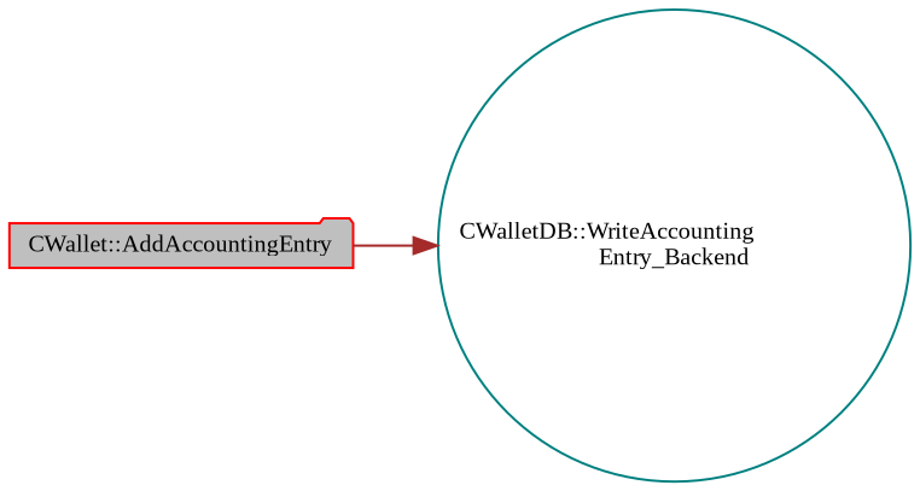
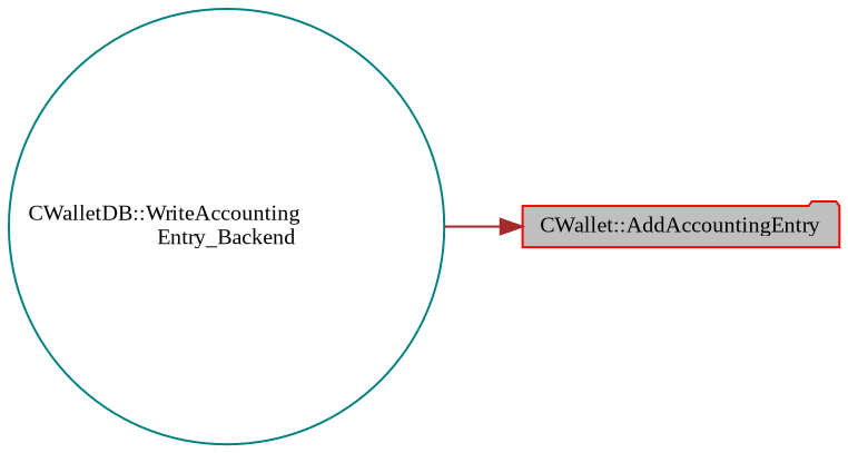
  digraph {
    rankdir=LR
    fontname="Liberation Serif"
    node [fontname="Liberation Serif" fontsize=10 style=filled]
    n1 [color=red fillcolor=grey75 fontcolor=black height=0.2 label="CWallet::AddAccountingEntry" shape=folder width=0.4]
    n2 [color=teal fillcolor=white height=0.2 label="CWalletDB::WriteAccounting\lEntry_Backend" shape=circle width=0.4]
-   n1 -> n2 [color=brown fontname="Liberation Serif" fontsize=10 labelfontname=Helvetica labelfontsize=10 style=solid]
+   n2 -> n1 [color=brown fontname="Liberation Serif" fontsize=10 labelfontname=Helvetica labelfontsize=10 style=solid]
  }
